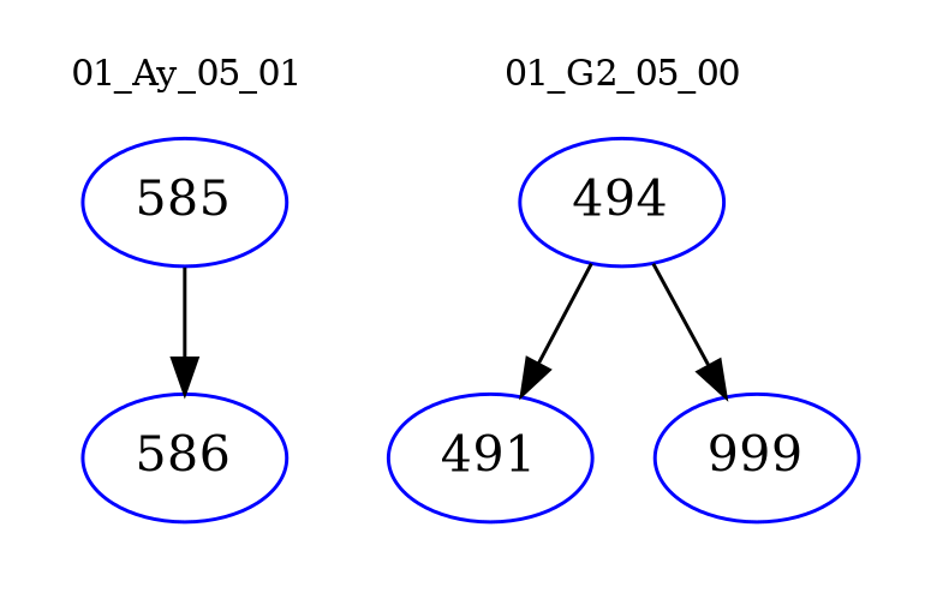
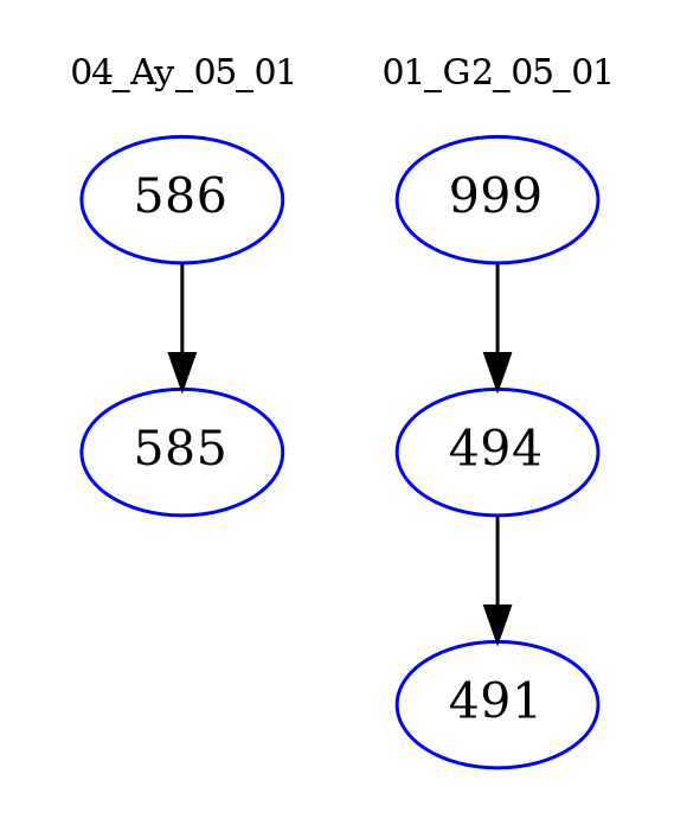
  digraph {
    node [color=blue]
    edge [color=black]
    n1 [label=586]
    n2 [label=585]
    n3 [label=494]
    n4 [label=491]
    n5 [label=999]
    subgraph cluster_1 {
      color=white
      fontsize=10
-     label="01_Ay_05_01"
+     label="04_Ay_05_01"
      n1
      n2
    }
    subgraph cluster_2 {
      color=white
      fontsize=10
-     label="01_G2_05_00"
+     label="01_G2_05_01"
      n3
      n4
      n5
    }
-   n2 -> n1
+   n1 -> n2
    n3 -> n4
-   n3 -> n5
+   n5 -> n3
  }
